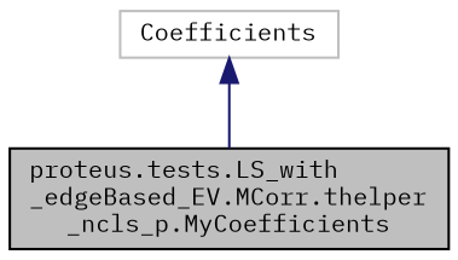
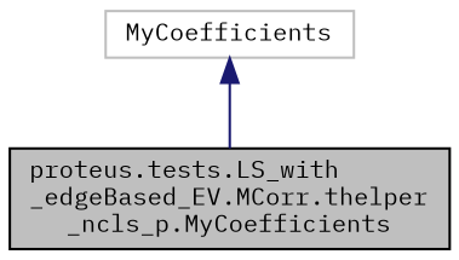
  digraph {
    fontname="IBM Plex Mono"
    node [fontname="IBM Plex Mono" fontsize=10 shape=record style=filled]
    n1 [color=black fillcolor=grey75 fontcolor=black height=0.2 label="proteus.tests.LS_with\l_edgeBased_EV.MCorr.thelper\l_ncls_p.MyCoefficients" width=0.4]
-   n2 [color=grey75 fillcolor=white height=0.2 label=Coefficients width=0.4]
+   n2 [color=grey75 fillcolor=white height=0.2 label=MyCoefficients width=0.4]
    n2 -> n1 [color=midnightblue dir=back fontname="IBM Plex Mono" fontsize=10 labelfontname=Helvetica labelfontsize=10 style=solid]
  }
